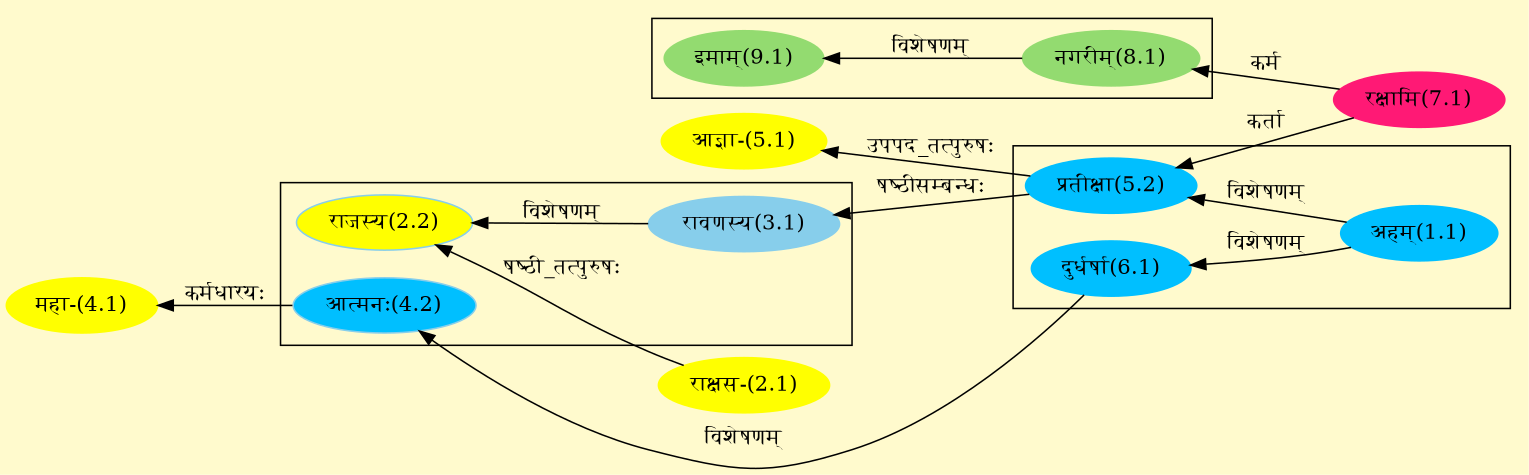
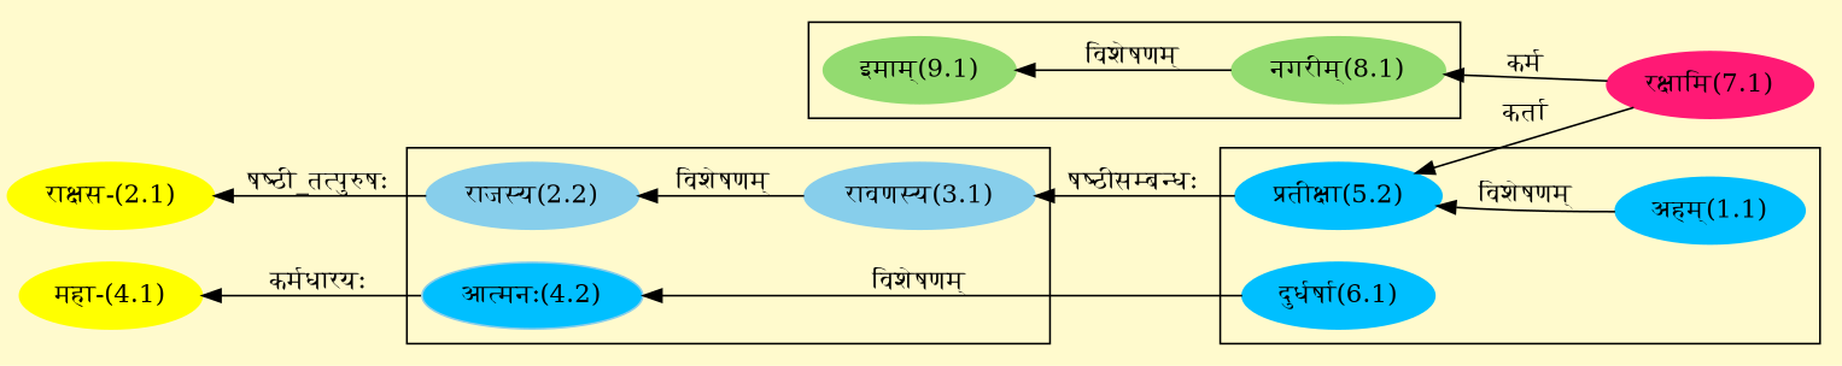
  digraph {
    bgcolor=lemonchiffon1
    compound=true
    rankdir=LR
    node [color="#87CEEB" style=filled]
    edge [dir=back]
-   n1 [label="राजस्य(2.2)" fillcolor="#FFFF00"]
+   n1 [label="राजस्य(2.2)"]
    n2 [label="रावणस्य(3.1)"]
    n3 [fillcolor="#00BFFF" label="आत्मनः(4.2)"]
    n4 [color="#00BFFF" label="प्रतीक्षा(5.2)"]
    n5 [color="#00BFFF" label="अहम्(1.1)"]
    n6 [color="#00BFFF" label="दुर्धर्षा(6.1)"]
    n7 [color="#93DB70" label="इमाम्(9.1)"]
    n8 [color="#93DB70" label="नगरीम्(8.1)"]
    n9 [color="#FF1975" label="रक्षामि(7.1)"]
    n10 [color="#FFFF00" label="राक्षस-(2.1)"]
    n11 [color="#FFFF00" label="महा-(4.1)"]
-   n12 [color="#FFFF00" label="आज्ञा-(5.1)"]
    subgraph cluster_1 {
      n1
      n2
      n3
    }
    subgraph cluster_2 {
      n4
      n5
      n6
    }
    subgraph cluster_3 {
      n7
      n8
    }
    n1 -> n2 [label="विशेषणम्"]
    n2 -> n4 [label="षष्ठीसम्बन्धः"]
    n3 -> n6 [label="विशेषणम्"]
    n4 -> n5 [label="विशेषणम्"]
    n4 -> n9 [label="कर्ता"]
-   n6 -> n5 [label="विशेषणम्"]
    n7 -> n8 [label="विशेषणम्"]
    n8 -> n9 [label="कर्म"]
-   n1 -> n10 [label="षष्ठी_तत्पुरुषः"]
+   n10 -> n1 [label="षष्ठी_तत्पुरुषः"]
    n11 -> n3 [label="कर्मधारयः"]
-   n12 -> n4 [label="उपपद_तत्पुरुषः"]
  }
